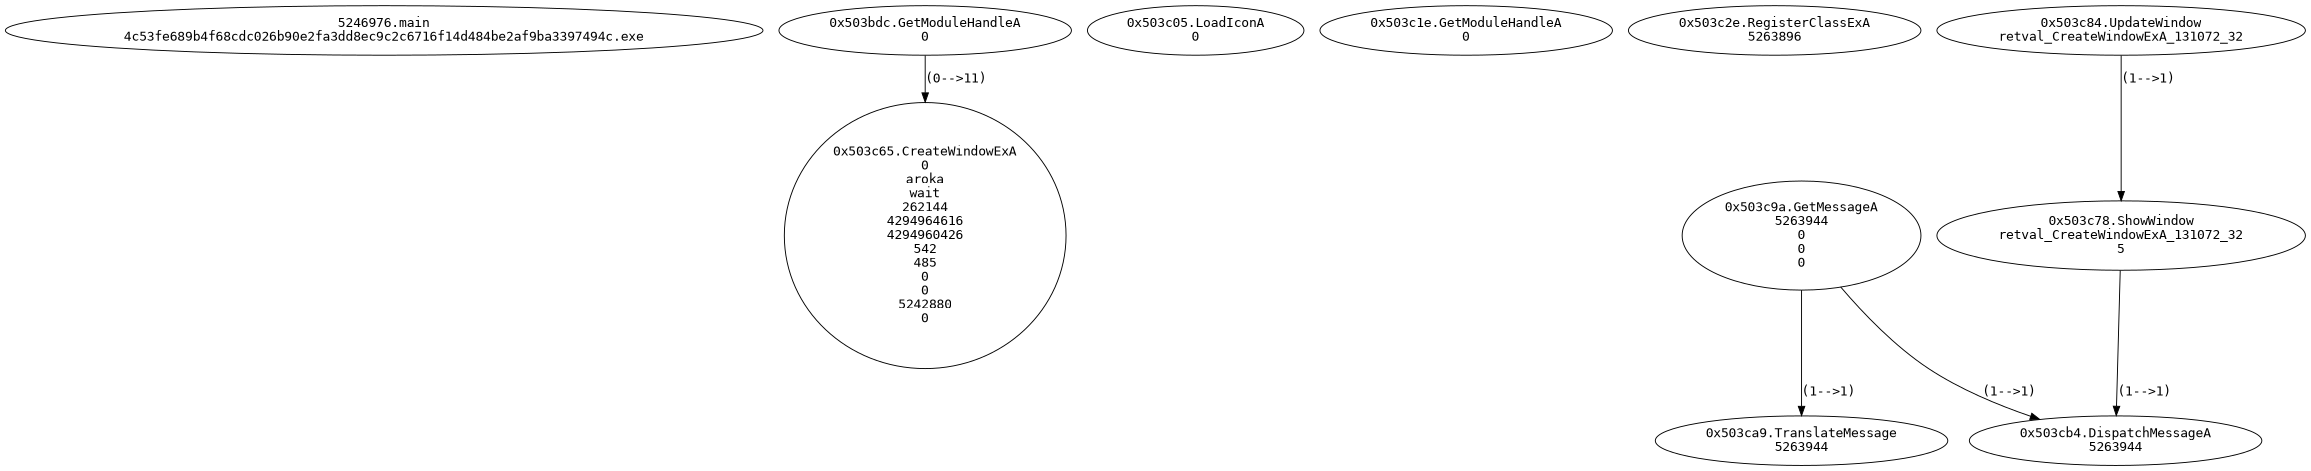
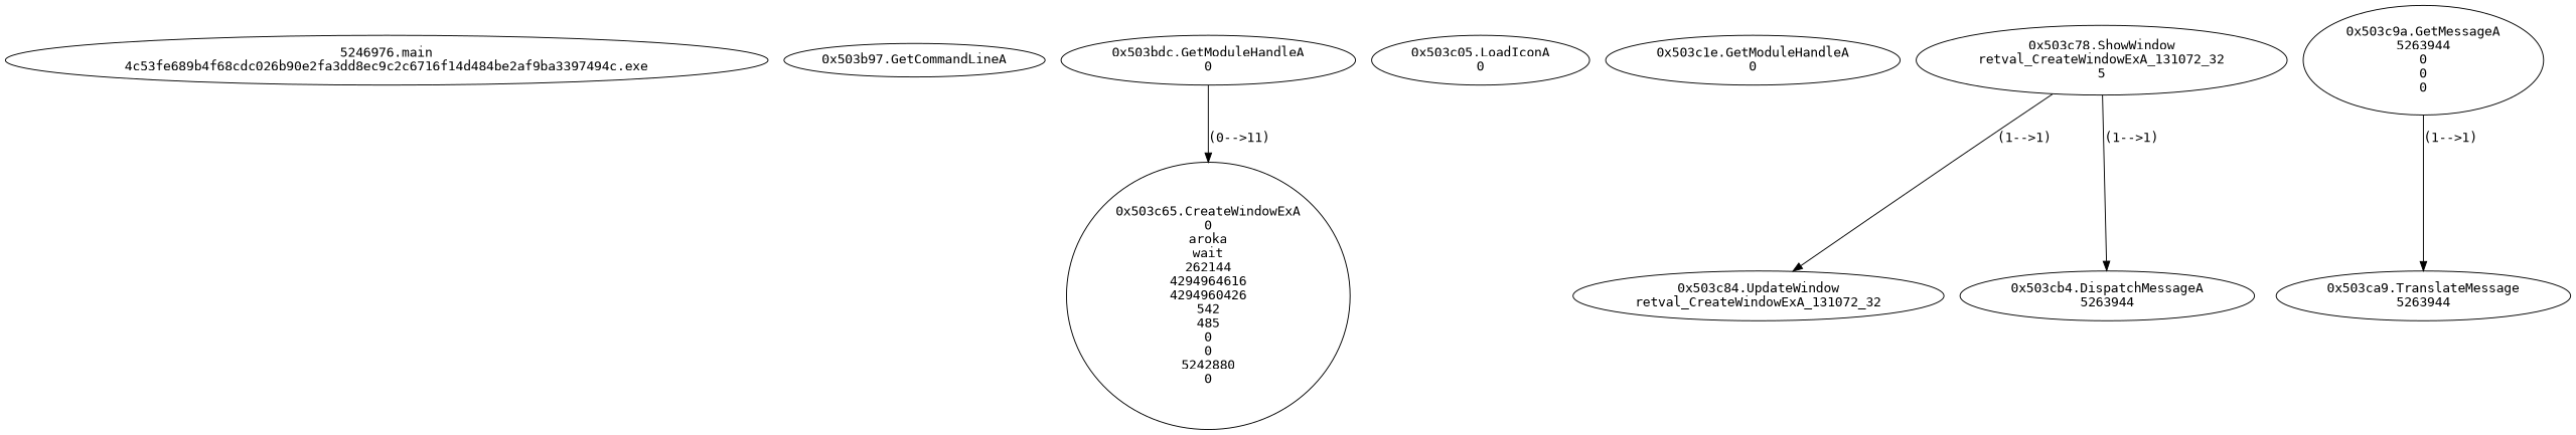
  digraph {
    fontname="DejaVu Sans Mono"
    node [fontname="DejaVu Sans Mono"]
    edge [fontname="DejaVu Sans Mono"]
    n1 [label="5246976.main\n4c53fe689b4f68cdc026b90e2fa3dd8ec9c2c6716f14d484be2af9ba3397494c.exe"]
+   n2 [label="0x503b97.GetCommandLineA\n"]
    n3 [label="0x503bdc.GetModuleHandleA\n0"]
    n4 [label="0x503c65.CreateWindowExA\n0\naroka\nwait\n262144\n4294964616\n4294960426\n542\n485\n0\n0\n5242880\n0"]
    n5 [label="0x503c05.LoadIconA\n0\n"]
    n6 [label="0x503c1e.GetModuleHandleA\n0\n"]
-   n7 [label="0x503c2e.RegisterClassExA\n5263896"]
    n8 [label="0x503c78.ShowWindow\nretval_CreateWindowExA_131072_32\n5"]
    n9 [label="0x503c84.UpdateWindow\nretval_CreateWindowExA_131072_32"]
    n10 [label="0x503cb4.DispatchMessageA\n5263944"]
    n11 [label="0x503c9a.GetMessageA\n5263944\n0\n0\n0"]
    n12 [label="0x503ca9.TranslateMessage\n5263944"]
    n3 -> n4 [label="(0-->11)"]
-   n9 -> n8 [label="(1-->1)"]
+   n8 -> n9 [label="(1-->1)"]
    n8 -> n10 [label="(1-->1)"]
-   n11 -> n10 [label="(1-->1)"]
    n11 -> n12 [label="(1-->1)"]
  }
